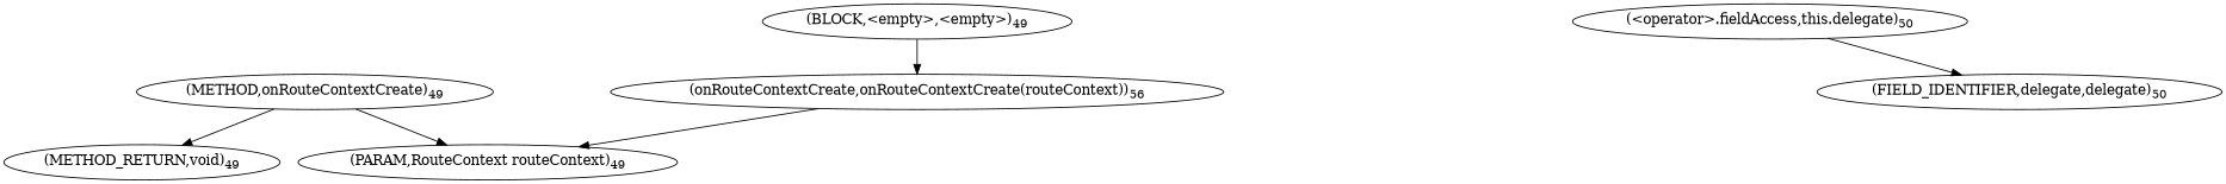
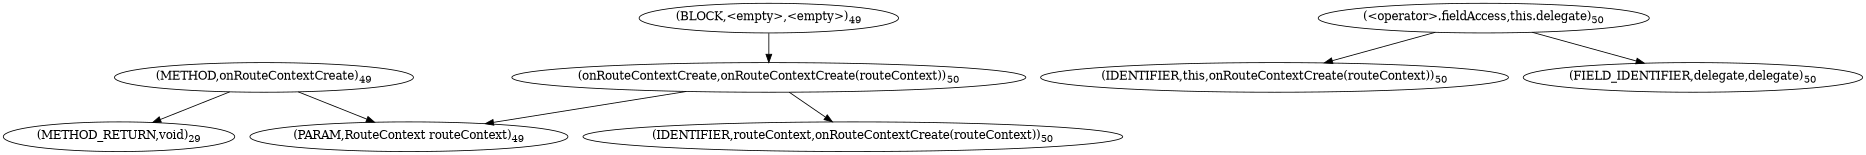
  digraph {
    n1 [label=<(METHOD,onRouteContextCreate)<SUB>49</SUB>>]
    n2 [label=<(PARAM,RouteContext routeContext)<SUB>49</SUB>>]
-   n3 [label=<(METHOD_RETURN,void)<SUB>49</SUB>>]
+   n3 [label=<(METHOD_RETURN,void)<SUB>29</SUB>>]
    n4 [label=<(BLOCK,&lt;empty&gt;,&lt;empty&gt;)<SUB>49</SUB>>]
-   n5 [label=<(onRouteContextCreate,onRouteContextCreate(routeContext))<SUB>56</SUB>>]
+   n5 [label=<(onRouteContextCreate,onRouteContextCreate(routeContext))<SUB>50</SUB>>]
+   n6 [label=<(IDENTIFIER,routeContext,onRouteContextCreate(routeContext))<SUB>50</SUB>>]
    n7 [label=<(&lt;operator&gt;.fieldAccess,this.delegate)<SUB>50</SUB>>]
+   n8 [label=<(IDENTIFIER,this,onRouteContextCreate(routeContext))<SUB>50</SUB>>]
    n9 [label=<(FIELD_IDENTIFIER,delegate,delegate)<SUB>50</SUB>>]
    n1 -> n2
    n1 -> n3
    n4 -> n5
    n5 -> n2
+   n5 -> n6
+   n7 -> n8
    n7 -> n9
  }
